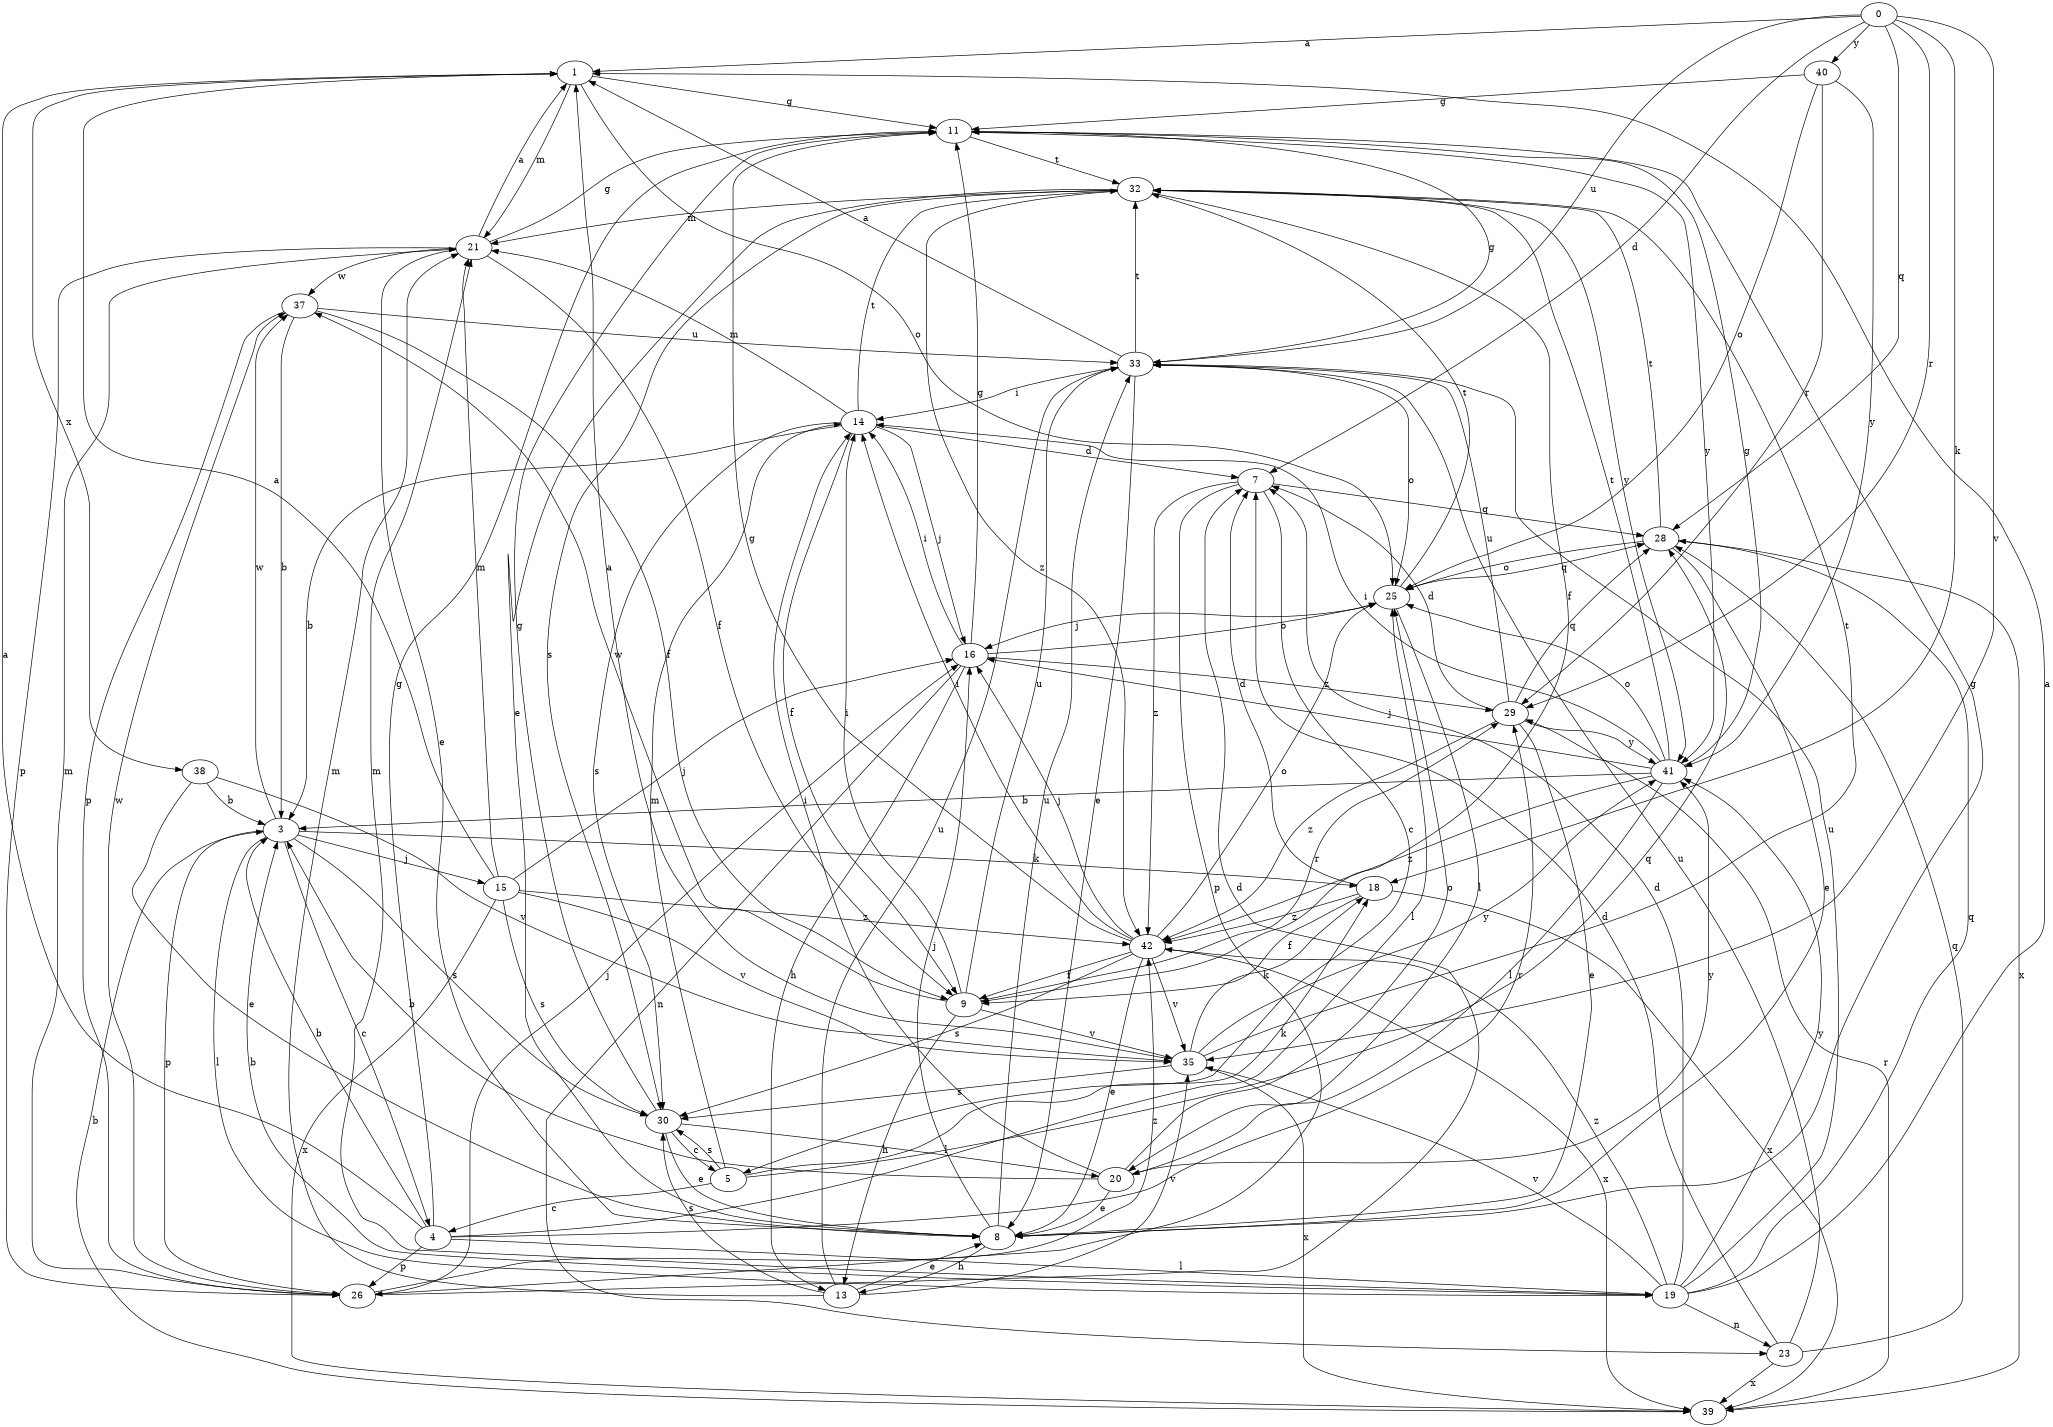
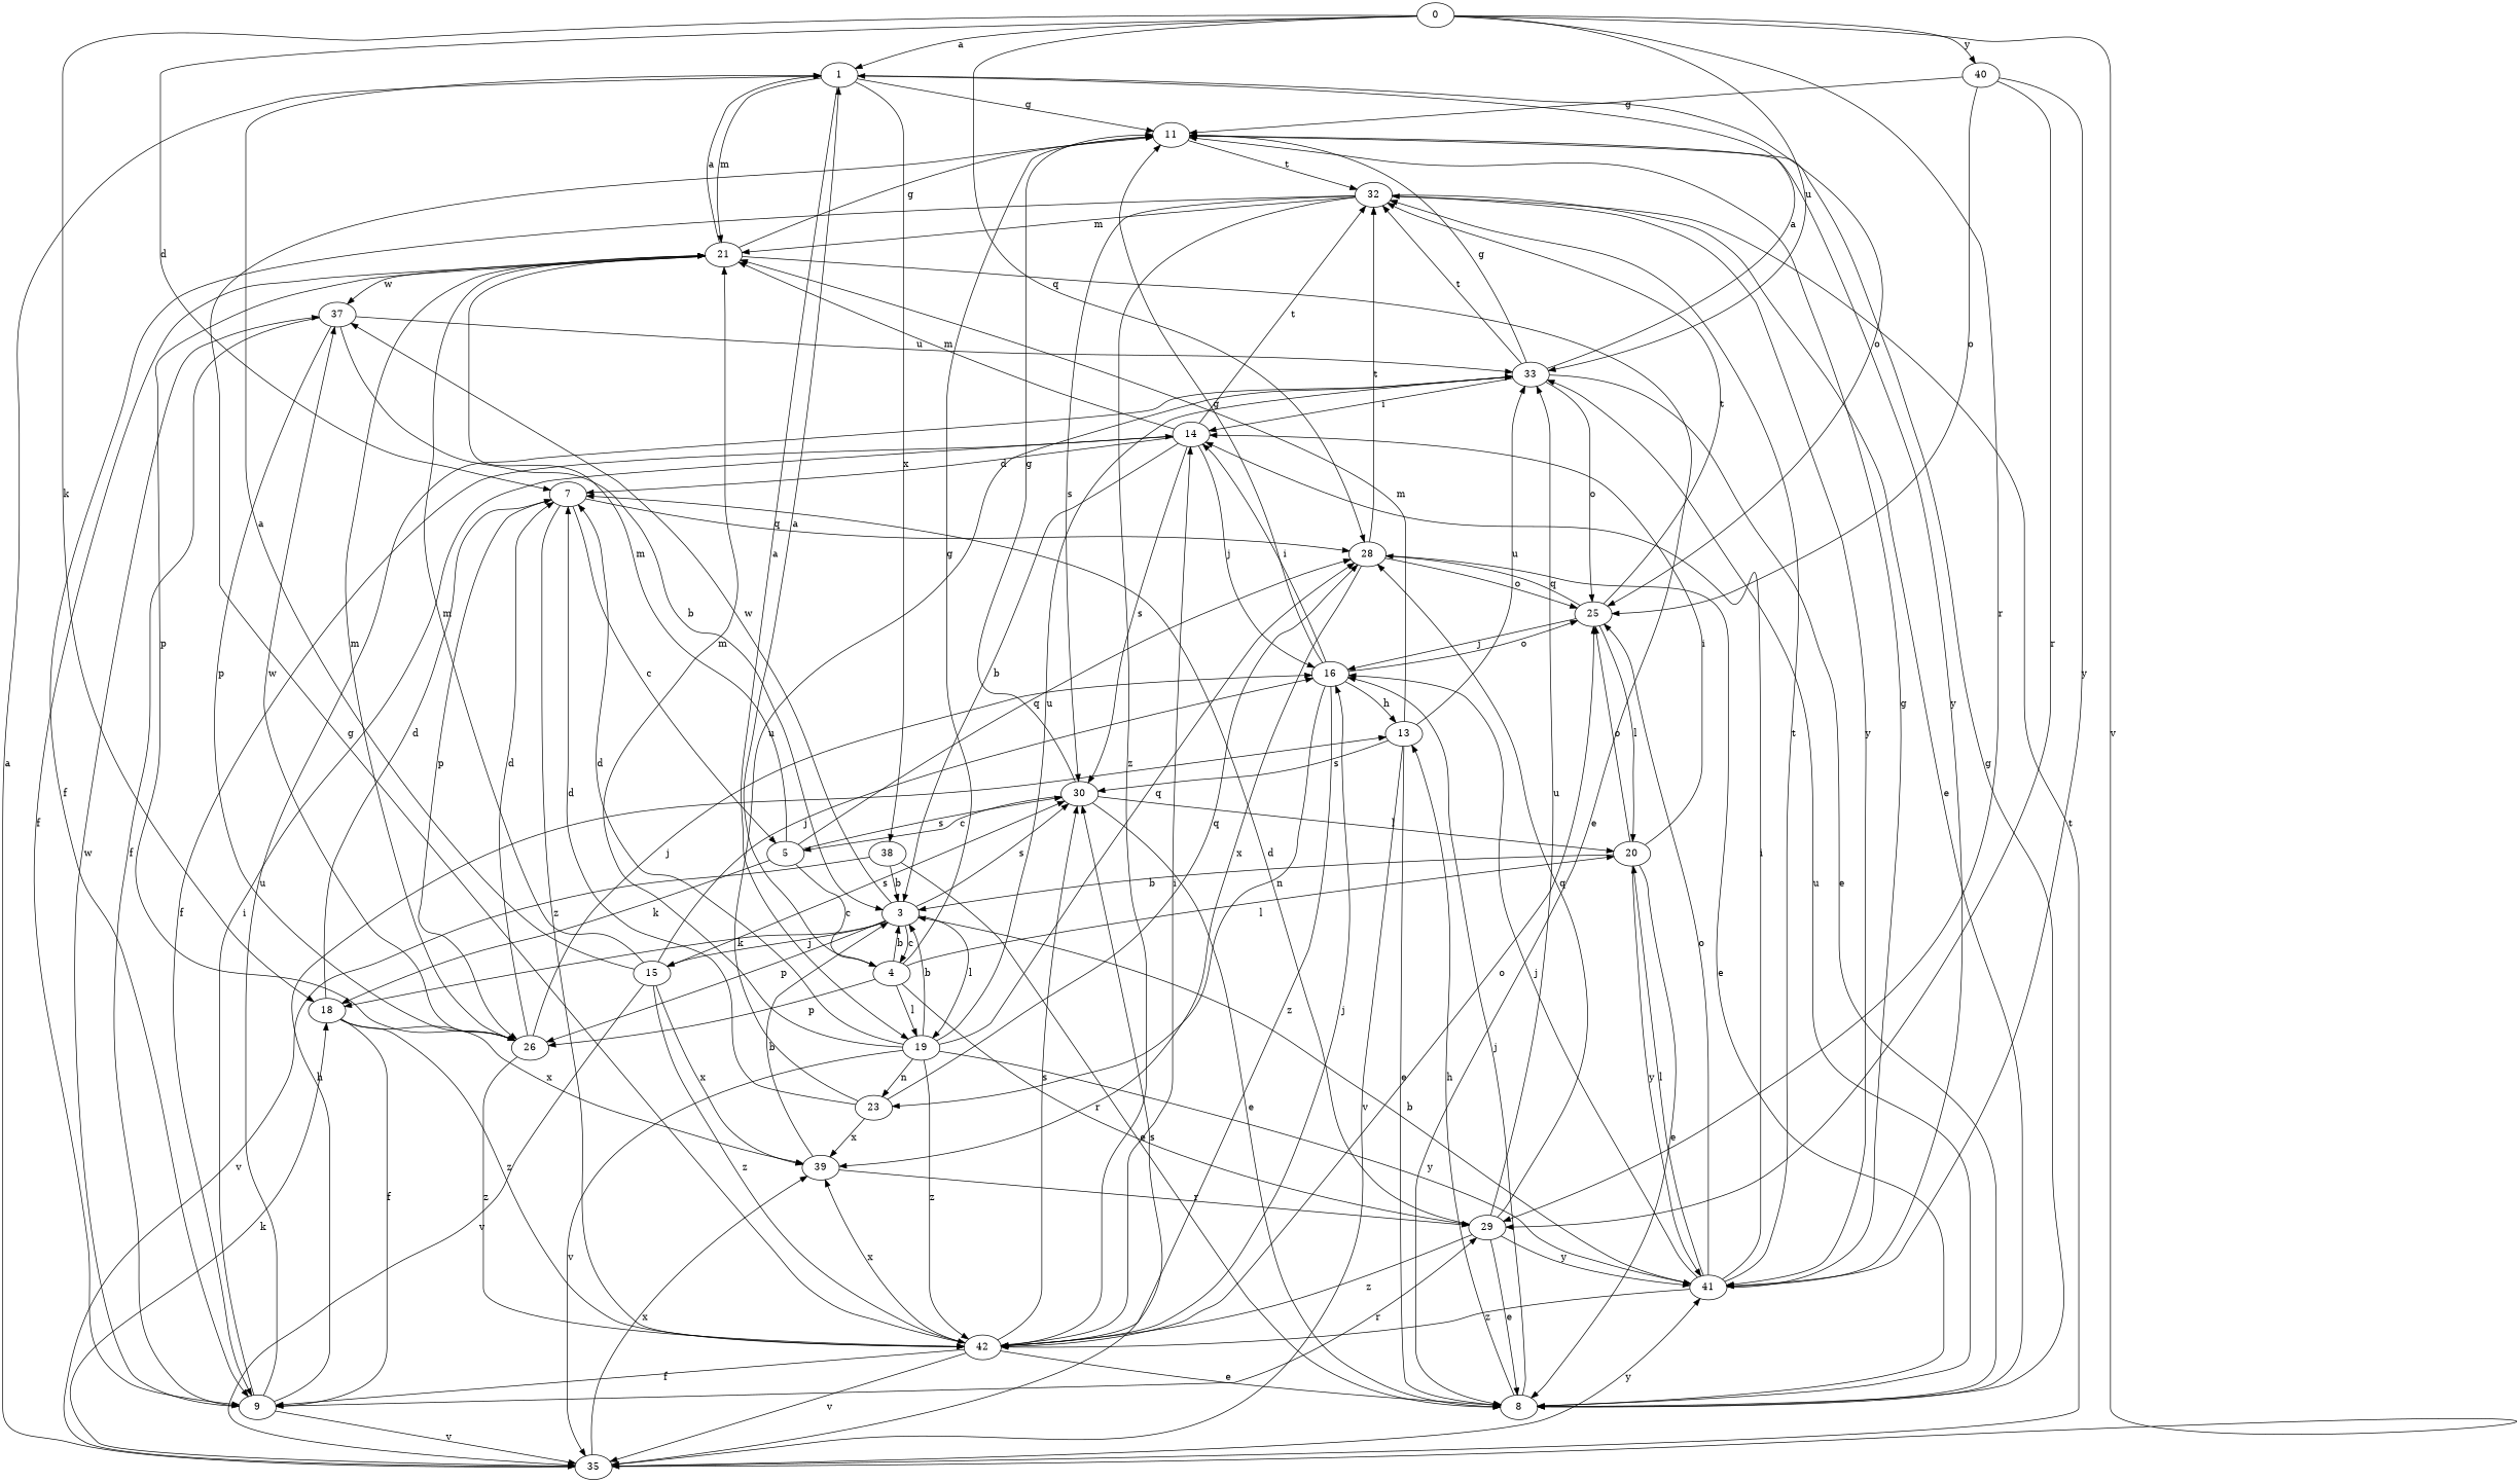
  strict digraph {
    0
    1
    7
    18
    28
    29
    33
    35
    40
    11
    21
    25
    38
    26
    5
    42
    9
    39
    8
    32
    41
    14
    30
    37
    20
    16
    3
    4
    15
    19
    23
    13
    0 -> 1 [label=a]
    0 -> 7 [label=d]
    0 -> 18 [label=k]
    0 -> 28 [label=q]
    0 -> 29 [label=r]
    0 -> 33 [label=u]
    0 -> 35 [label=v]
    0 -> 40 [label=y]
    1 -> 11 [label=g]
    1 -> 21 [label=m]
    1 -> 25 [label=o]
    1 -> 38 [label=x]
    7 -> 28 [label=q]
    7 -> 26 [label=p]
    7 -> 5 [label=c]
    7 -> 42 [label=z]
    18 -> 7 [label=d]
    18 -> 42 [label=z]
    18 -> 9 [label=f]
    18 -> 39 [label=x]
    28 -> 25 [label=o]
    28 -> 39 [label=x]
    28 -> 8 [label=e]
    28 -> 32 [label=t]
    29 -> 7 [label=d]
    29 -> 28 [label=q]
    29 -> 33 [label=u]
    29 -> 42 [label=z]
    29 -> 8 [label=e]
    29 -> 41 [label=y]
    33 -> 1 [label=a]
    33 -> 11 [label=g]
    33 -> 25 [label=o]
    33 -> 8 [label=e]
    33 -> 32 [label=t]
    33 -> 14 [label=i]
    35 -> 1 [label=a]
    35 -> 18 [label=k]
    35 -> 39 [label=x]
    35 -> 32 [label=t]
    35 -> 41 [label=y]
    35 -> 30 [label=s]
    40 -> 29 [label=r]
    40 -> 11 [label=g]
    40 -> 25 [label=o]
    40 -> 41 [label=y]
    11 -> 32 [label=t]
    11 -> 41 [label=y]
    21 -> 1 [label=a]
    21 -> 11 [label=g]
    21 -> 26 [label=p]
    21 -> 9 [label=f]
    21 -> 8 [label=e]
    21 -> 37 [label=w]
    25 -> 28 [label=q]
    25 -> 32 [label=t]
    25 -> 20 [label=l]
    25 -> 16 [label=j]
    38 -> 35 [label=v]
    38 -> 8 [label=e]
    38 -> 3 [label=b]
    26 -> 7 [label=d]
    26 -> 21 [label=m]
    26 -> 42 [label=z]
    26 -> 37 [label=w]
    26 -> 16 [label=j]
    5 -> 18 [label=k]
    5 -> 28 [label=q]
-   5 -> 14 [label=m]
+   5 -> 21 [label=m]
    5 -> 30 [label=s]
    5 -> 4 [label=c]
    42 -> 35 [label=v]
    42 -> 11 [label=g]
    42 -> 25 [label=o]
    42 -> 9 [label=f]
    42 -> 39 [label=x]
    42 -> 8 [label=e]
    42 -> 14 [label=i]
    42 -> 30 [label=s]
    42 -> 16 [label=j]
    9 -> 29 [label=r]
    9 -> 33 [label=u]
    9 -> 35 [label=v]
    9 -> 14 [label=i]
    9 -> 37 [label=w]
    9 -> 13 [label=h]
    39 -> 29 [label=r]
    39 -> 3 [label=b]
    8 -> 33 [label=u]
    8 -> 11 [label=g]
    8 -> 16 [label=j]
    8 -> 13 [label=h]
    32 -> 21 [label=m]
    32 -> 42 [label=z]
    32 -> 9 [label=f]
    32 -> 8 [label=e]
    32 -> 41 [label=y]
    32 -> 30 [label=s]
    41 -> 11 [label=g]
    41 -> 25 [label=o]
    41 -> 42 [label=z]
    41 -> 32 [label=t]
    41 -> 14 [label=i]
    41 -> 20 [label=l]
    41 -> 16 [label=j]
    41 -> 3 [label=b]
    14 -> 7 [label=d]
    14 -> 21 [label=m]
    14 -> 9 [label=f]
    14 -> 32 [label=t]
    14 -> 30 [label=s]
    14 -> 16 [label=j]
    14 -> 3 [label=b]
    30 -> 11 [label=g]
    30 -> 5 [label=c]
    30 -> 8 [label=e]
    30 -> 20 [label=l]
    37 -> 33 [label=u]
    37 -> 26 [label=p]
    37 -> 9 [label=f]
    37 -> 3 [label=b]
    20 -> 25 [label=o]
    20 -> 8 [label=e]
    20 -> 41 [label=y]
    20 -> 14 [label=i]
    20 -> 3 [label=b]
    16 -> 11 [label=g]
    16 -> 25 [label=o]
-   16 -> 29 [label=z]
+   16 -> 42 [label=z]
    16 -> 14 [label=i]
    16 -> 23 [label=n]
    16 -> 13 [label=h]
    3 -> 18 [label=k]
    3 -> 26 [label=p]
    3 -> 30 [label=s]
    3 -> 37 [label=w]
    3 -> 4 [label=c]
    3 -> 15 [label=j]
    3 -> 19 [label=l]
    4 -> 1 [label=a]
    4 -> 29 [label=r]
    4 -> 11 [label=g]
    4 -> 26 [label=p]
-   4 -> 25 [label=l]
+   4 -> 20 [label=l]
    4 -> 3 [label=b]
    4 -> 19 [label=l]
    15 -> 1 [label=a]
    15 -> 35 [label=v]
    15 -> 21 [label=m]
    15 -> 42 [label=z]
    15 -> 39 [label=x]
    15 -> 30 [label=s]
    15 -> 16 [label=j]
-   19 -> 1 [label=a]
+   1 -> 19 [label=a]
    19 -> 7 [label=d]
    19 -> 28 [label=q]
    19 -> 33 [label=u]
    19 -> 35 [label=v]
    19 -> 21 [label=m]
    19 -> 42 [label=z]
    19 -> 41 [label=y]
    19 -> 3 [label=b]
    19 -> 23 [label=n]
    23 -> 7 [label=d]
    23 -> 28 [label=q]
    23 -> 33 [label=u]
    23 -> 39 [label=x]
    13 -> 33 [label=u]
    13 -> 35 [label=v]
    13 -> 21 [label=m]
    13 -> 8 [label=e]
    13 -> 30 [label=s]
  }
